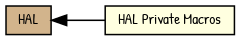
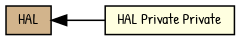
  digraph {
    rankdir=LR
    fontname="Patrick Hand"
    node [color=black fontname="Patrick Hand" fontsize=10 shape=box style=filled]
-   n1 [fillcolor=lightyellow fontcolor=black height=0.2 label="HAL Private Macros" width=0.4]
+   n1 [fillcolor=lightyellow fontcolor=black height=0.2 label="HAL Private Private" width=0.4]
    n2 [fillcolor=tan height=0.2 label=HAL width=0.4]
    n2 -> n1 [dir=back fontname="Patrick Hand" fontsize=10 labelfontname=Helvetica labelfontsize=10 shape=plaintext style=solid]
  }
